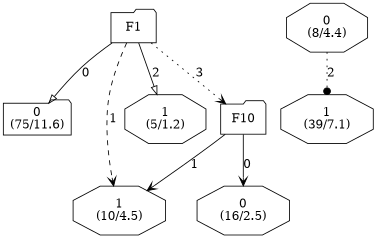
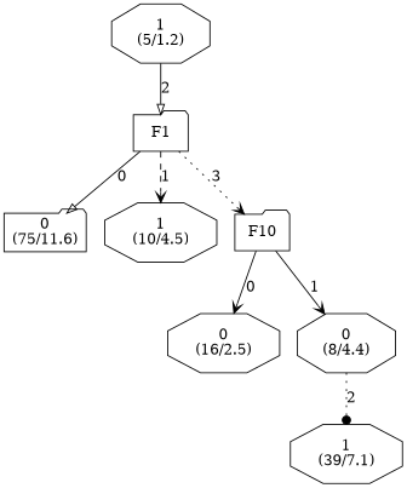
  digraph {
    node [shape=octagon]
    edge [arrowhead=vee style=solid]
    n1 [label="F1\n" shape=folder]
    n2 [label="0\n(75/11.6)" shape=folder]
    n3 [label="1\n(10/4.5)"]
    n4 [label="1\n(5/1.2)"]
    n5 [label="F10\n" shape=folder]
    n6 [label="0\n(16/2.5)"]
    n7 [label="0\n(8/4.4)"]
    n8 [label="1\n(39/7.1)"]
    n1 -> n2 [arrowhead=onormal label=0]
    n1 -> n3 [label=1 style=dashed]
-   n1 -> n4 [arrowhead=onormal label=2]
+   n4 -> n1 [arrowhead=onormal label=2]
    n1 -> n5 [label=3 style=dotted]
    n5 -> n6 [label=0]
-   n5 -> n3 [label=1]
+   n5 -> n7 [label=1]
    n7 -> n8 [arrowhead=dot label=2 style=dotted]
  }
